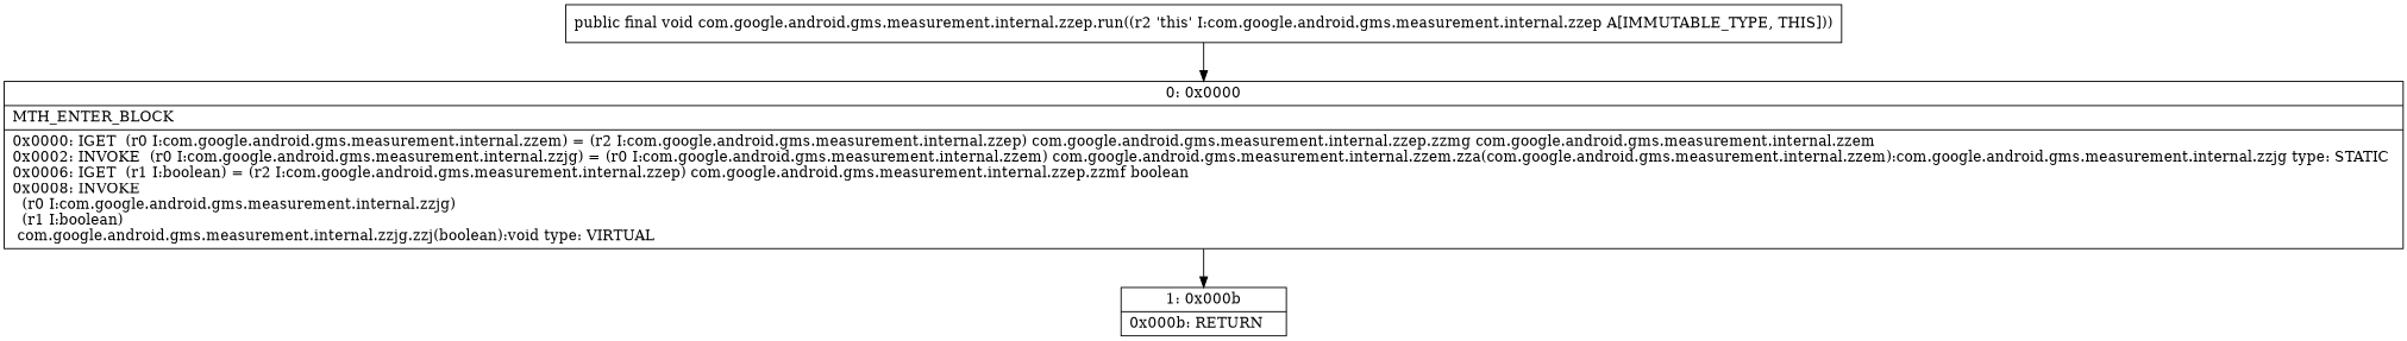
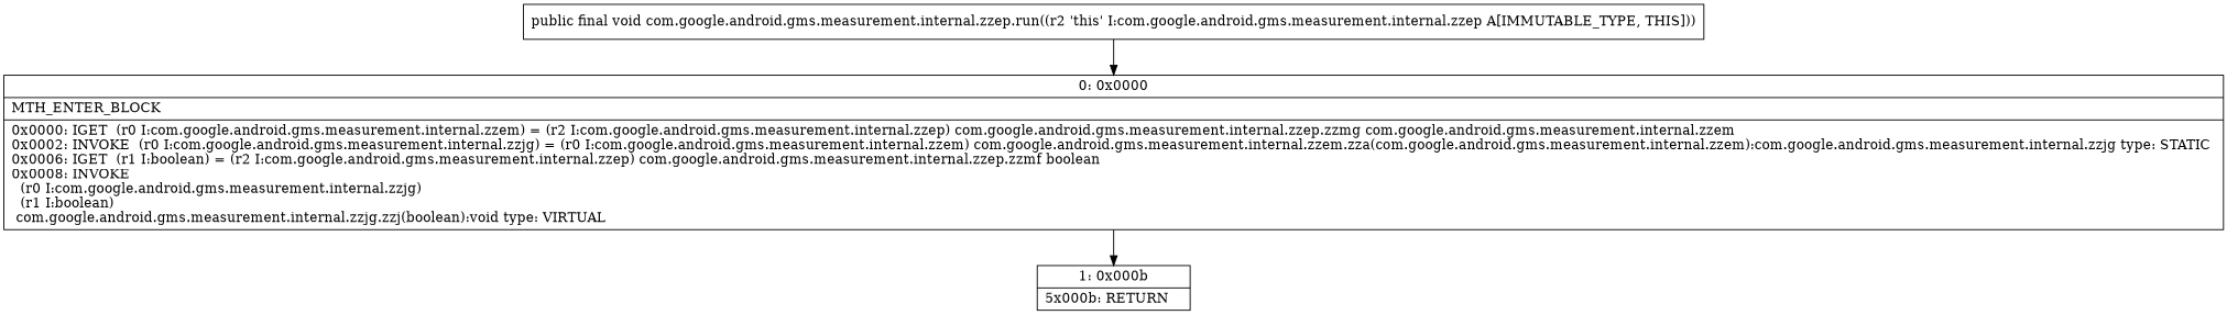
  digraph {
    node [shape=record]
    n1 [label="{0\:\ 0x0000|MTH_ENTER_BLOCK\l|0x0000: IGET  (r0 I:com.google.android.gms.measurement.internal.zzem) = (r2 I:com.google.android.gms.measurement.internal.zzep) com.google.android.gms.measurement.internal.zzep.zzmg com.google.android.gms.measurement.internal.zzem \l0x0002: INVOKE  (r0 I:com.google.android.gms.measurement.internal.zzjg) = (r0 I:com.google.android.gms.measurement.internal.zzem) com.google.android.gms.measurement.internal.zzem.zza(com.google.android.gms.measurement.internal.zzem):com.google.android.gms.measurement.internal.zzjg type: STATIC \l0x0006: IGET  (r1 I:boolean) = (r2 I:com.google.android.gms.measurement.internal.zzep) com.google.android.gms.measurement.internal.zzep.zzmf boolean \l0x0008: INVOKE  \l  (r0 I:com.google.android.gms.measurement.internal.zzjg)\l  (r1 I:boolean)\l com.google.android.gms.measurement.internal.zzjg.zzj(boolean):void type: VIRTUAL \l}"]
-   n2 [label="{1\:\ 0x000b|0x000b: RETURN   \l}"]
+   n2 [label="{1\:\ 0x000b|5x000b: RETURN   \l}"]
    n3 [label="{public final void com.google.android.gms.measurement.internal.zzep.run((r2 'this' I:com.google.android.gms.measurement.internal.zzep A[IMMUTABLE_TYPE, THIS])) }"]
    n1 -> n2
    n3 -> n1
  }
